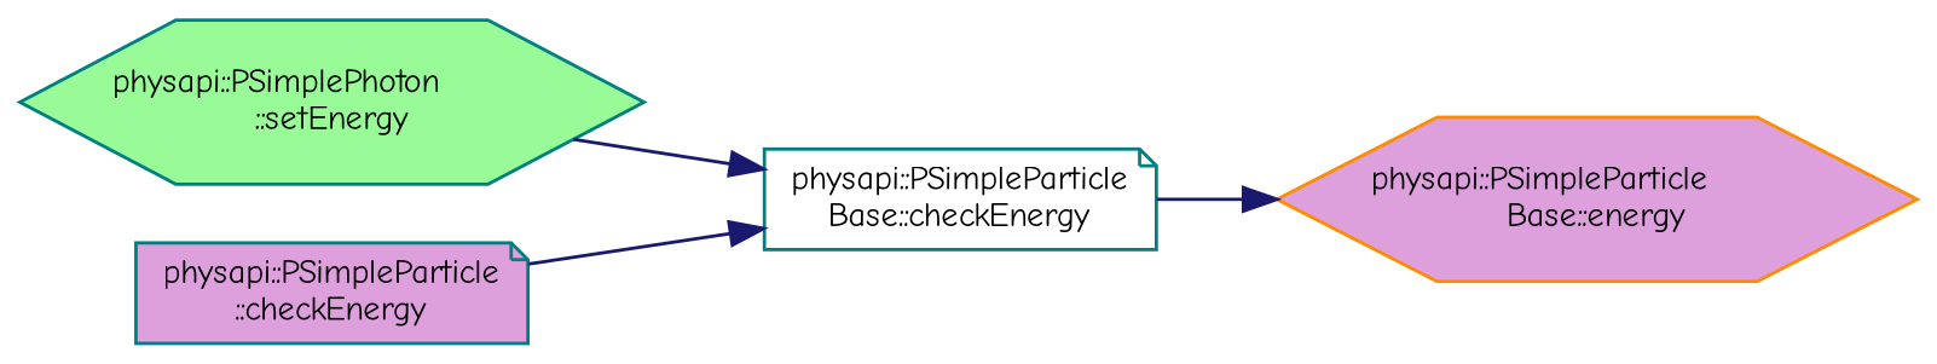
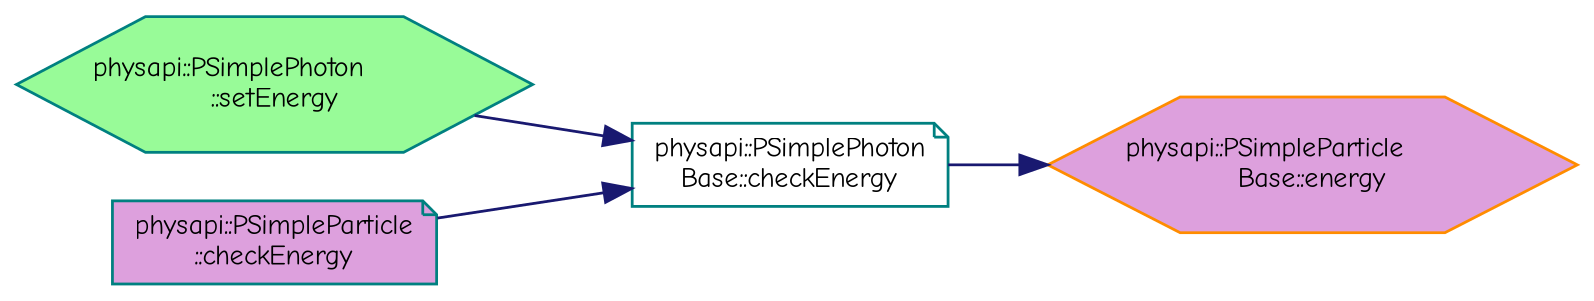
  digraph {
    fontname="Comic Neue"
    rankdir=RL
    node [color=teal fillcolor=plum fontname="Comic Neue" fontsize=10 shape=hexagon style=filled]
    edge [color=midnightblue dir=back fontname="Comic Neue" fontsize=10 labelfontname=Helvetica labelfontsize=10 style=solid]
    n1 [color=darkorange fontcolor=black height=0.2 label="physapi::PSimpleParticle\lBase::energy" width=0.4]
-   n2 [fillcolor=white height=0.2 label="physapi::PSimpleParticle\lBase::checkEnergy" shape=note width=0.4]
+   n2 [fillcolor=white height=0.2 label="physapi::PSimplePhoton\lBase::checkEnergy" shape=note width=0.4]
    n3 [fillcolor=palegreen height=0.2 label="physapi::PSimplePhoton\l::setEnergy" width=0.4]
    n4 [height=0.2 label="physapi::PSimpleParticle\l::checkEnergy" shape=note width=0.4]
    n1 -> n2
    n2 -> n3
    n2 -> n4
  }
